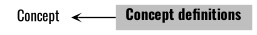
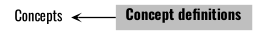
  digraph {
    rankdir=LR
    fontname=Oswald
    node [color=black fontname=Oswald fontsize=12 shape=plaintext]
-   n1 [height=0.2 label=Concept width=0.4]
+   n1 [height=0.2 label=Concepts width=0.4]
    n2 [fillcolor=grey75 fontcolor=black height=0.2 label=<<b>Concept definitions</b>> style=filled width=0.4]
    n1 -> n2 [arrowhead=open arrowsize=0.5 arrowtail=open dir=back fontname=Oswald fontsize=15 labelfontsize=15 shape=plaintext style=solid]
  }
